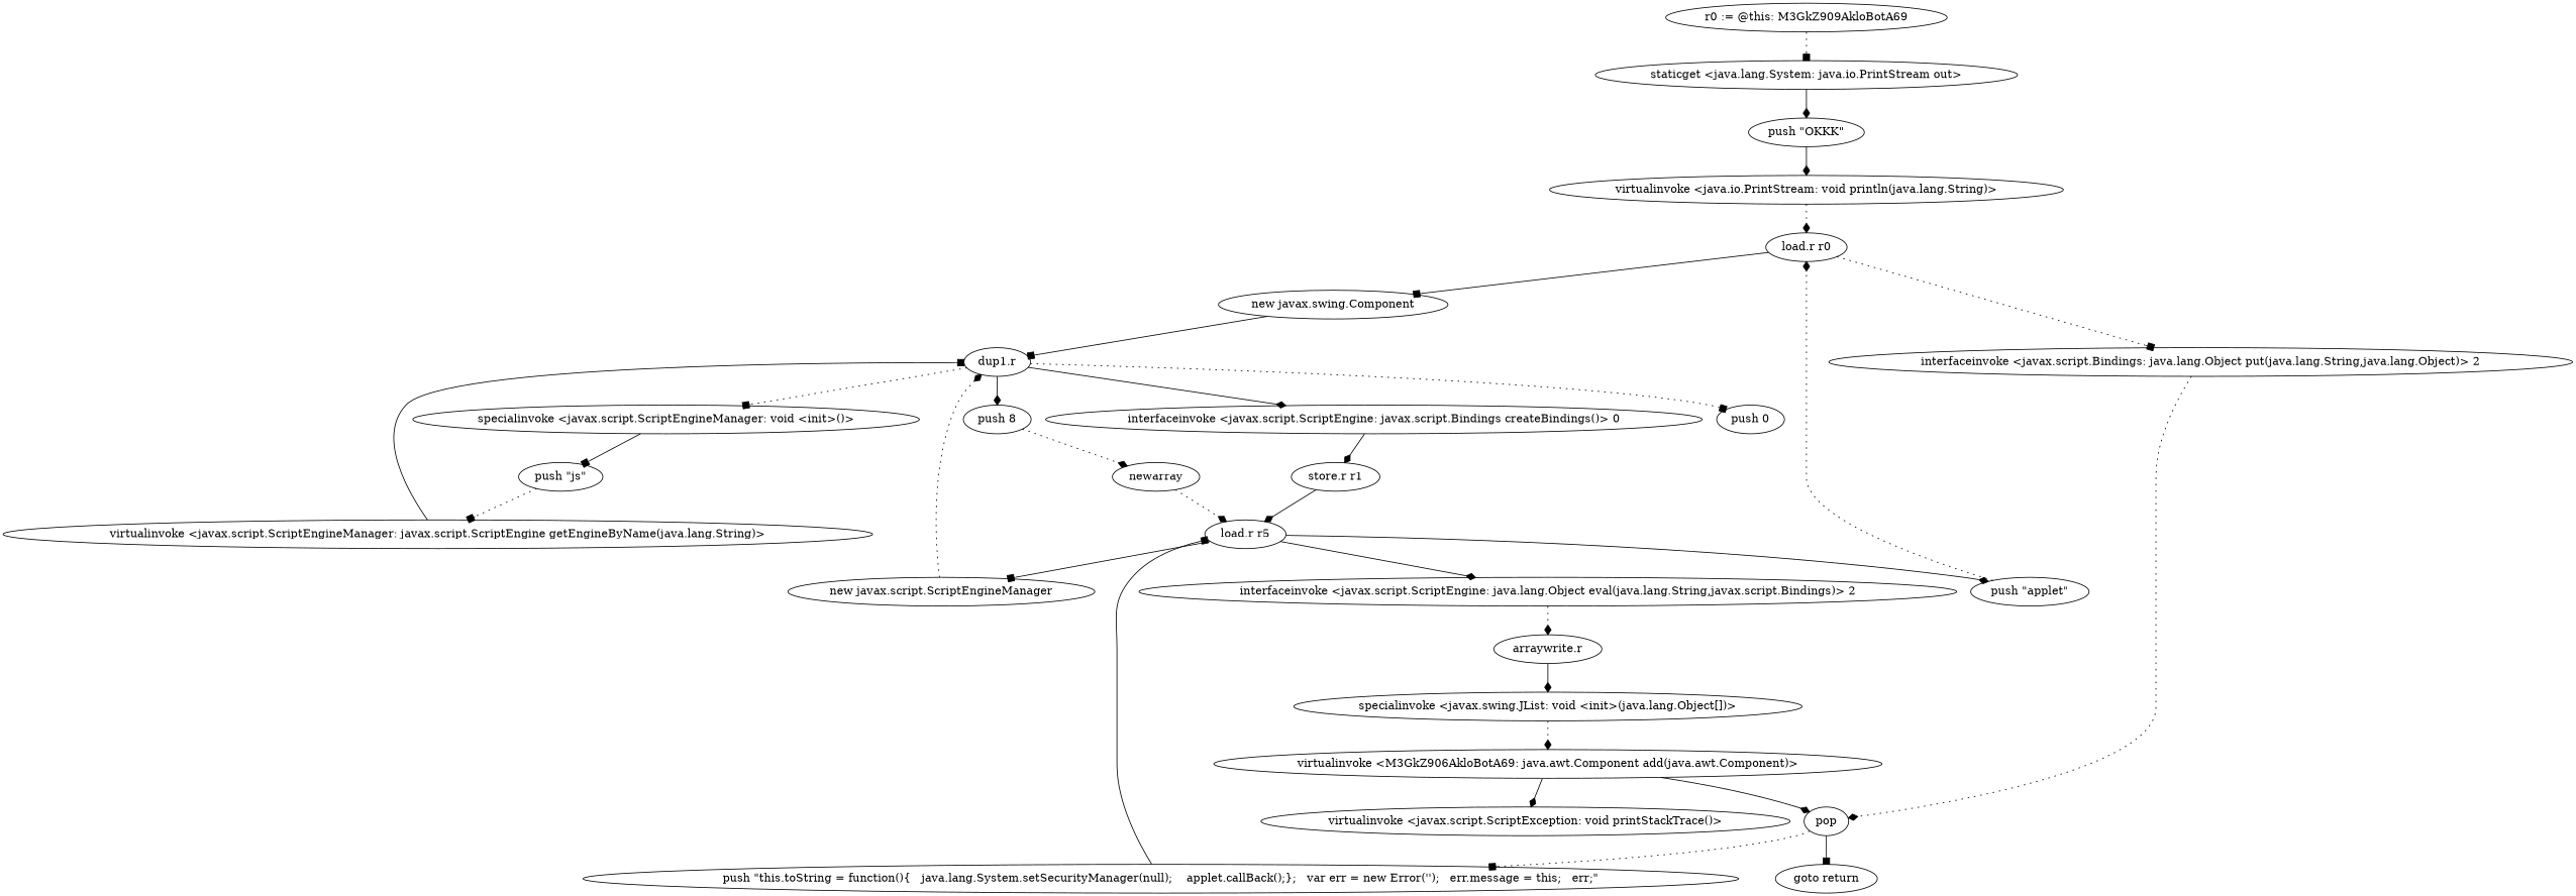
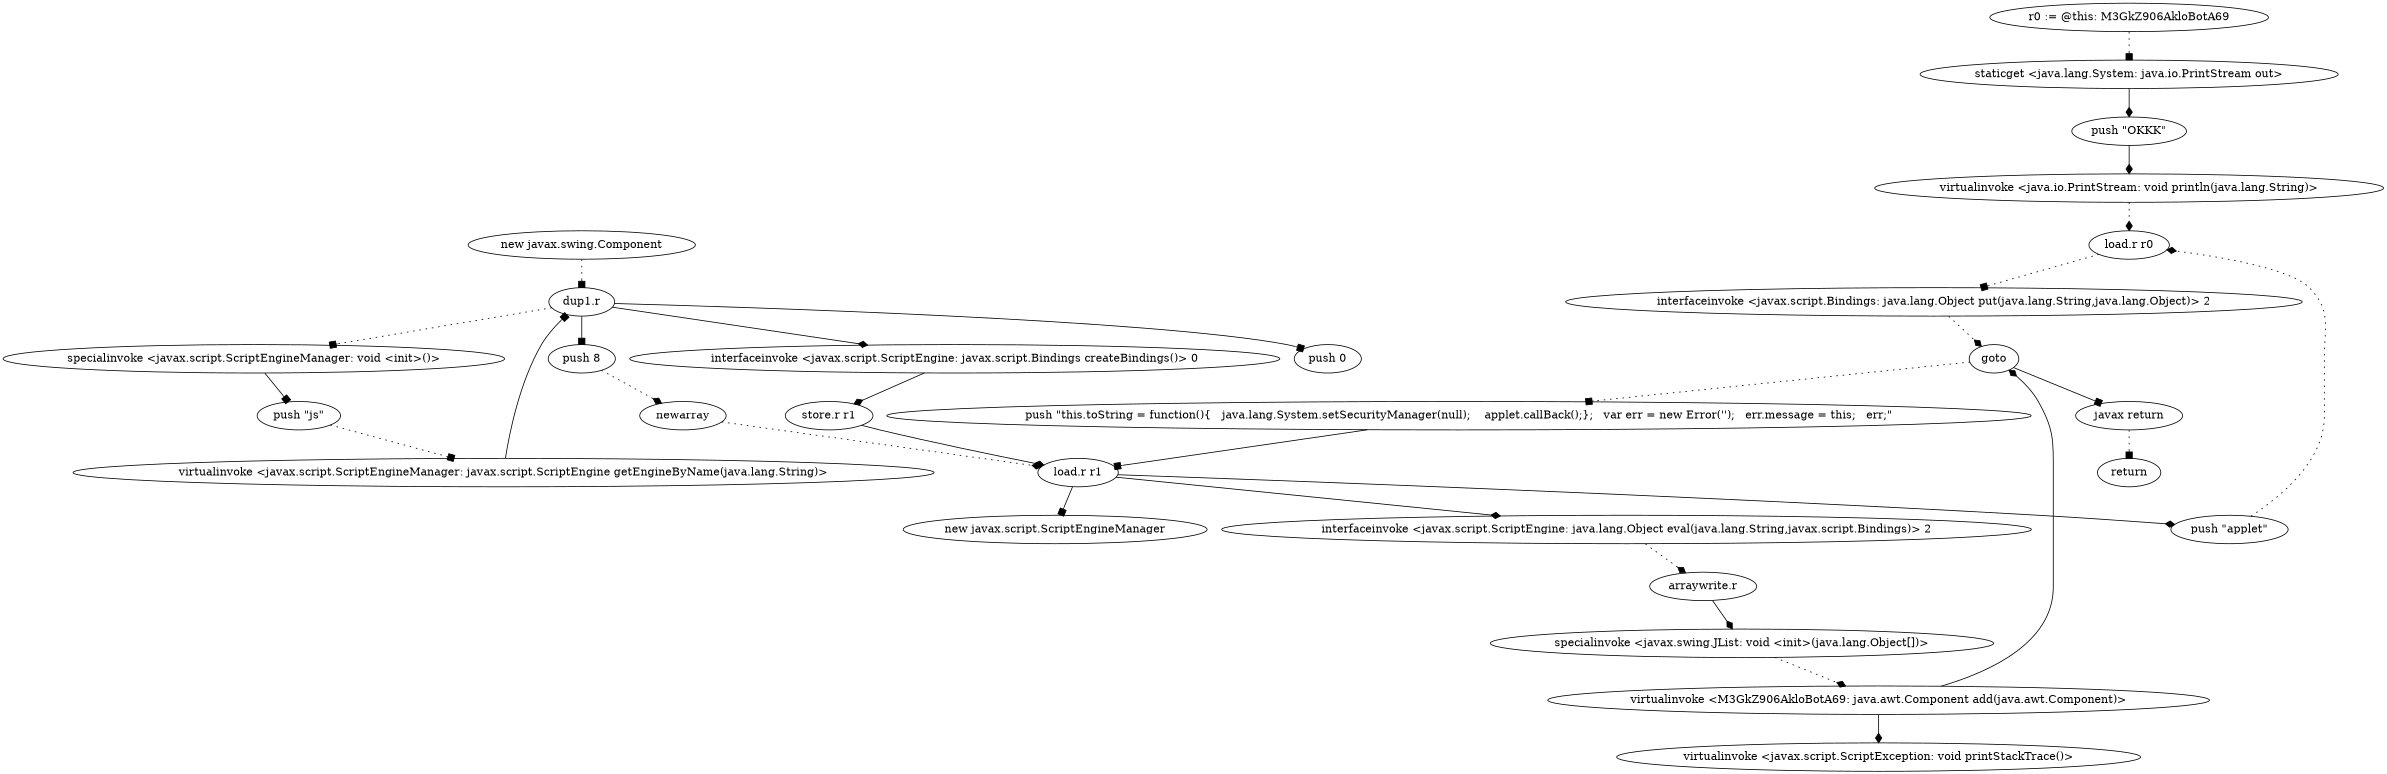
  digraph {
    edge [arrowhead=diamond style=solid]
-   "r0 := @this: M3GkZ906AkloBotA69" [label="r0 := @this: M3GkZ909AkloBotA69"]
+   "r0 := @this: M3GkZ906AkloBotA69"
    "staticget <java.lang.System: java.io.PrintStream out>"
    "push \"OKKK\""
    "virtualinvoke <java.io.PrintStream: void println(java.lang.String)>"
    "load.r r0"
    n6 [label="new javax.swing.Component"]
    "interfaceinvoke <javax.script.Bindings: java.lang.Object put(java.lang.String,java.lang.Object)> 2"
    "dup1.r"
-   pop
+   pop [label=goto]
    n10 [label="push 8"]
    "push 0"
    "specialinvoke <javax.script.ScriptEngineManager: void <init>()>"
    "interfaceinvoke <javax.script.ScriptEngine: javax.script.Bindings createBindings()> 0"
    newarray
    "push \"js\""
    "store.r r1"
-   "load.r r1" [label="load.r r5"]
+   "load.r r1"
    "new javax.script.ScriptEngineManager"
    "virtualinvoke <javax.script.ScriptEngineManager: javax.script.ScriptEngine getEngineByName(java.lang.String)>"
    "push \"applet\""
    "interfaceinvoke <javax.script.ScriptEngine: java.lang.Object eval(java.lang.String,javax.script.Bindings)> 2"
    "arraywrite.r"
    "push \"this.toString = function(){   java.lang.System.setSecurityManager(null);    applet.callBack();};   var err = new Error(\'\');   err.message = this;   err;\""
-   "goto return"
+   "goto return" [label="javax return"]
+   return
    "specialinvoke <javax.swing.JList: void <init>(java.lang.Object[])>"
    "virtualinvoke <M3GkZ906AkloBotA69: java.awt.Component add(java.awt.Component)>"
    "virtualinvoke <javax.script.ScriptException: void printStackTrace()>"
    "r0 := @this: M3GkZ906AkloBotA69" -> "staticget <java.lang.System: java.io.PrintStream out>" [arrowhead=box style=dotted]
    "staticget <java.lang.System: java.io.PrintStream out>" -> "push \"OKKK\""
    "push \"OKKK\"" -> "virtualinvoke <java.io.PrintStream: void println(java.lang.String)>"
    "virtualinvoke <java.io.PrintStream: void println(java.lang.String)>" -> "load.r r0" [style=dotted]
-   "load.r r0" -> n6 [arrowhead=box]
    "load.r r0" -> "interfaceinvoke <javax.script.Bindings: java.lang.Object put(java.lang.String,java.lang.Object)> 2" [arrowhead=box style=dotted]
-   n6 -> "dup1.r" [arrowhead=box]
+   n6 -> "dup1.r" [arrowhead=box style=dotted]
    "interfaceinvoke <javax.script.Bindings: java.lang.Object put(java.lang.String,java.lang.Object)> 2" -> pop [style=dotted]
-   "dup1.r" -> n10
-   "dup1.r" -> "push 0" [arrowhead=box style=dotted]
+   "dup1.r" -> n10 [arrowhead=box]
+   "dup1.r" -> "push 0" [arrowhead=box]
    "dup1.r" -> "specialinvoke <javax.script.ScriptEngineManager: void <init>()>" [arrowhead=box style=dotted]
    "dup1.r" -> "interfaceinvoke <javax.script.ScriptEngine: javax.script.Bindings createBindings()> 0"
    pop -> "push \"this.toString = function(){   java.lang.System.setSecurityManager(null);    applet.callBack();};   var err = new Error(\'\');   err.message = this;   err;\"" [arrowhead=box style=dotted]
    pop -> "goto return" [arrowhead=box]
    n10 -> newarray [style=dotted]
    "specialinvoke <javax.script.ScriptEngineManager: void <init>()>" -> "push \"js\"" [arrowhead=box]
    "interfaceinvoke <javax.script.ScriptEngine: javax.script.Bindings createBindings()> 0" -> "store.r r1"
    newarray -> "load.r r1" [style=dotted]
    "push \"js\"" -> "virtualinvoke <javax.script.ScriptEngineManager: javax.script.ScriptEngine getEngineByName(java.lang.String)>" [arrowhead=box style=dotted]
    "store.r r1" -> "load.r r1"
    "load.r r1" -> "new javax.script.ScriptEngineManager" [arrowhead=box]
    "load.r r1" -> "push \"applet\""
    "load.r r1" -> "interfaceinvoke <javax.script.ScriptEngine: java.lang.Object eval(java.lang.String,javax.script.Bindings)> 2"
-   "new javax.script.ScriptEngineManager" -> "dup1.r" [style=dotted]
    "virtualinvoke <javax.script.ScriptEngineManager: javax.script.ScriptEngine getEngineByName(java.lang.String)>" -> "dup1.r" [arrowhead=box]
    "push \"applet\"" -> "load.r r0" [style=dotted]
    "interfaceinvoke <javax.script.ScriptEngine: java.lang.Object eval(java.lang.String,javax.script.Bindings)> 2" -> "arraywrite.r" [style=dotted]
    "arraywrite.r" -> "specialinvoke <javax.swing.JList: void <init>(java.lang.Object[])>"
    "push \"this.toString = function(){   java.lang.System.setSecurityManager(null);    applet.callBack();};   var err = new Error(\'\');   err.message = this;   err;\"" -> "load.r r1" [arrowhead=box]
+   "goto return" -> return [arrowhead=box style=dotted]
    "specialinvoke <javax.swing.JList: void <init>(java.lang.Object[])>" -> "virtualinvoke <M3GkZ906AkloBotA69: java.awt.Component add(java.awt.Component)>" [style=dotted]
    "virtualinvoke <M3GkZ906AkloBotA69: java.awt.Component add(java.awt.Component)>" -> pop
    "virtualinvoke <M3GkZ906AkloBotA69: java.awt.Component add(java.awt.Component)>" -> "virtualinvoke <javax.script.ScriptException: void printStackTrace()>"
  }
